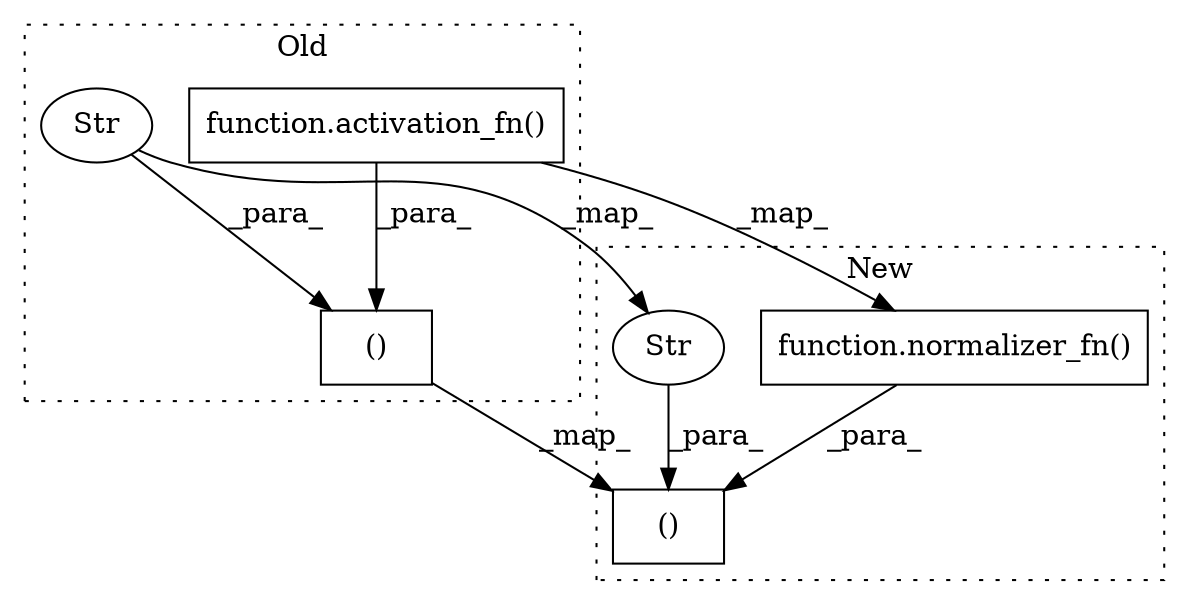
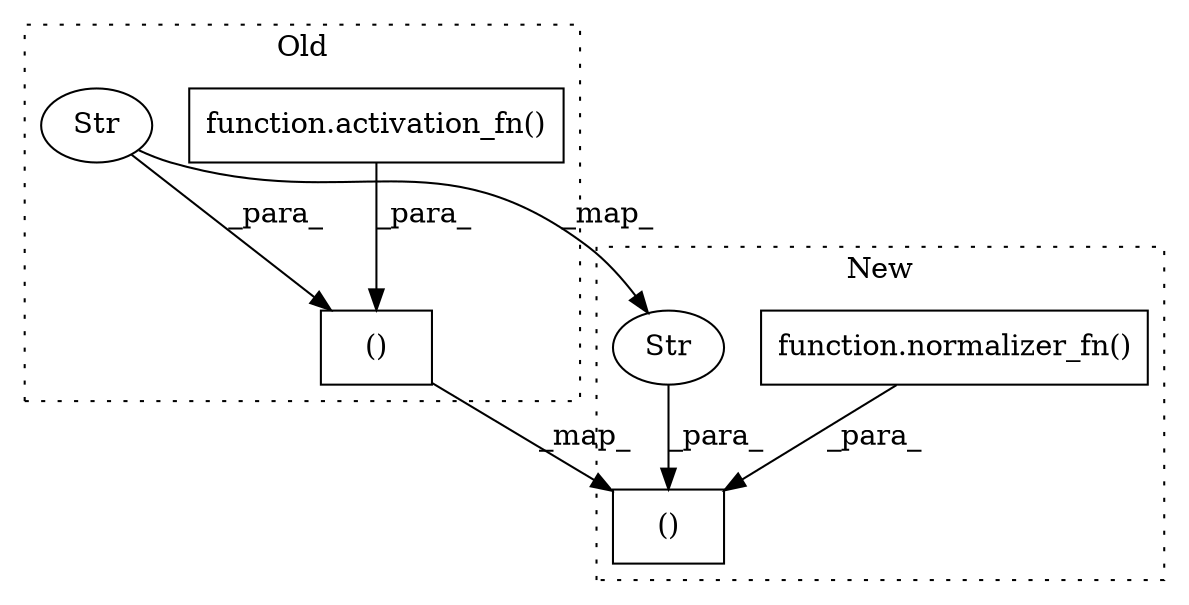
  digraph {
    fontname="DejaVu Serif"
    node [a=54 l=7 shape=box fontname="DejaVu Serif"]
    edge [fontname="DejaVu Serif"]
    n1 [l=29 label="()" s=9837]
    n2 [a=66 label=Str s=9830 shape=ellipse]
    n3 [a=75 l=27 label="function.activation_fn()" s=9839]
    n4 [l=22 label="()" s=8036]
    n5 [a=66 label=Str s=8029 shape=ellipse]
    n6 [a=75 l="14,1" label="function.normalizer_fn()" s="8038,8057"]
    subgraph cluster_1 {
      label=Old
      style=dotted
      n1
      n2
      n3
    }
    subgraph cluster_2 {
      label=New
      style=dotted
      n4
      n5
      n6
    }
    n1 -> n4 [label=_map_]
    n2 -> n1 [label=_para_]
    n2 -> n5 [label=_map_]
    n3 -> n1 [label=_para_]
-   n3 -> n6 [label=_map_]
    n5 -> n4 [label=_para_]
    n6 -> n4 [label=_para_]
  }
